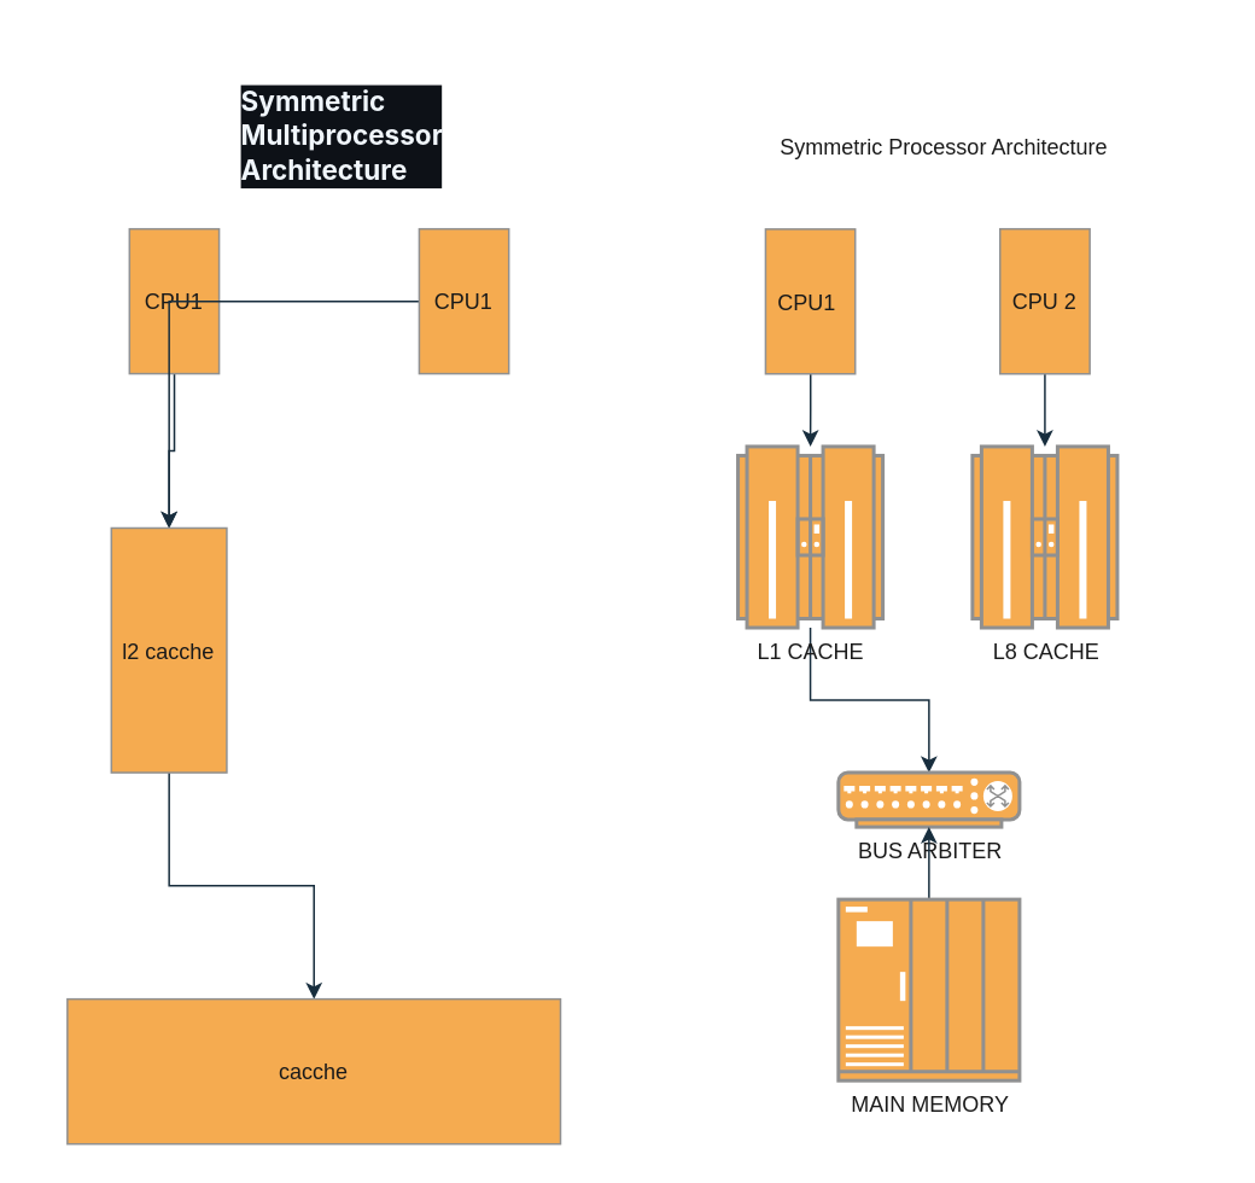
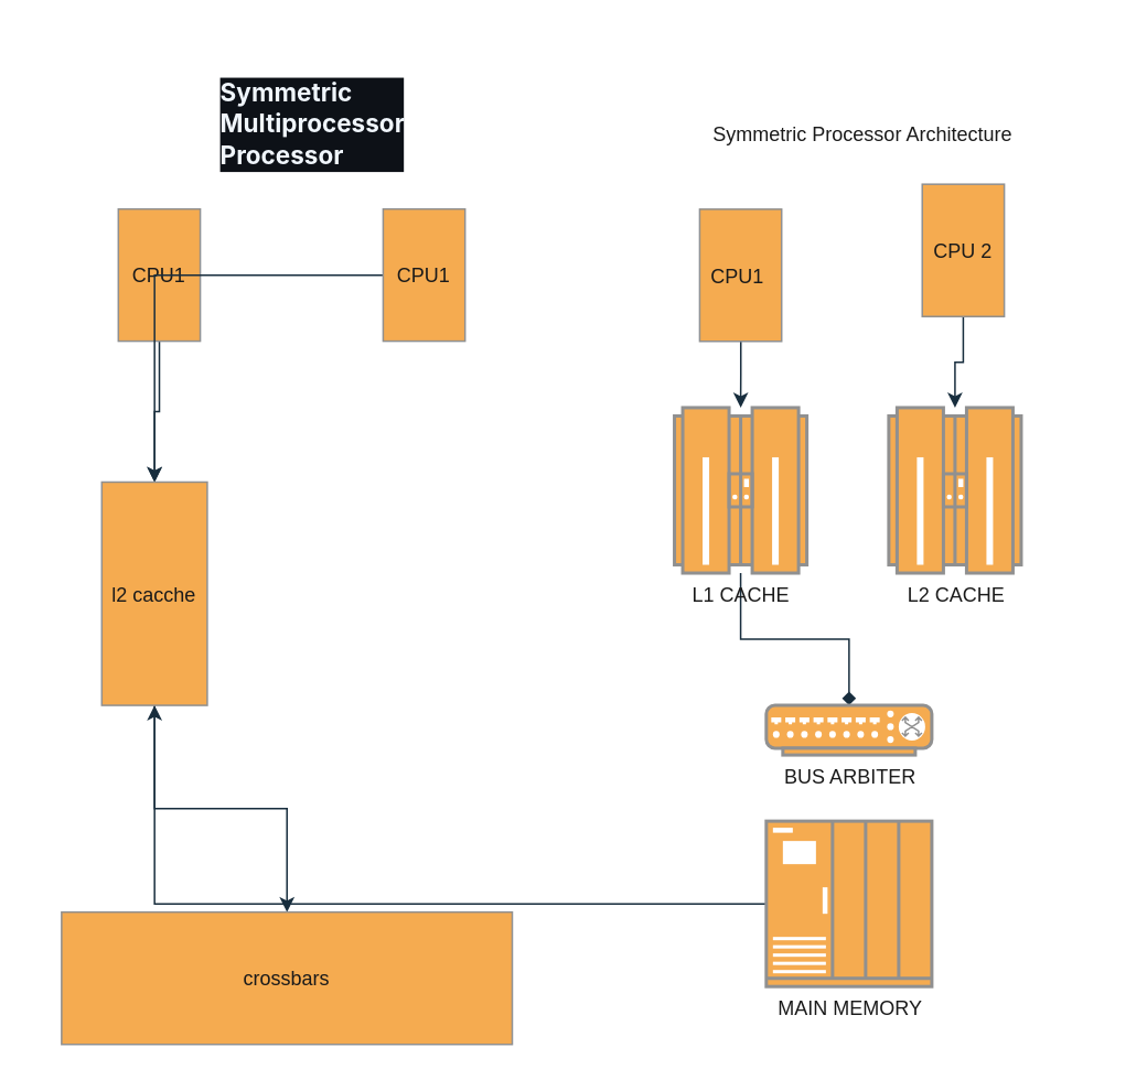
  <mxCell id="0" />
  <mxCell id="1" parent="0" />
  <mxCell id="2" style="edgeStyle=orthogonalEdgeStyle;rounded=0;orthogonalLoop=1;jettySize=auto;html=1;strokeWidth=2;labelBackgroundColor=none;fontColor=default;strokeColor=#182E3E;" parent="1" edge="1" />
  <mxCell id="3" style="edgeStyle=orthogonalEdgeStyle;rounded=0;orthogonalLoop=1;jettySize=auto;html=1;strokeWidth=2;labelBackgroundColor=none;fontColor=default;strokeColor=#182E3E;" parent="1" edge="1" />
  <mxCell id="4" value="" style="edgeStyle=orthogonalEdgeStyle;rounded=0;orthogonalLoop=1;jettySize=auto;html=1;labelBackgroundColor=none;fontColor=default;strokeColor=#182E3E;" edge="1" parent="1" source="5" target="7"><mxGeometry relative="1" as="geometry" /></mxCell>
  <mxCell id="5" value="CPU1 " style="shape=mxgraph.networks2.icon;aspect=fixed;network2IconShadow=1;network2bgFillColor=none;network2Icon=mxgraph.networks2.ups;network2IconXOffset=-0.001;network2IconYOffset=0.0;network2IconW=0.62;network2IconH=1.001;fontFamily=Helvetica;labelBackgroundColor=none;fillColor=#F5AB50;strokeColor=#909090;fontColor=#1A1A1A;" vertex="1" parent="1"><mxGeometry x="406.25" y="110" width="49.5" height="79.89" as="geometry" /></mxCell>
- <mxCell id="6" value="" style="edgeStyle=orthogonalEdgeStyle;rounded=0;orthogonalLoop=1;jettySize=auto;html=1;labelBackgroundColor=none;fontColor=default;strokeColor=#182E3E;" edge="1" parent="1" source="7" target="11"><mxGeometry relative="1" as="geometry" /></mxCell>
+ <mxCell id="6" value="" style="edgeStyle=orthogonalEdgeStyle;rounded=0;orthogonalLoop=1;jettySize=auto;html=1;labelBackgroundColor=none;fontColor=default;strokeColor=#182E3E;endArrow=diamond;" edge="1" parent="1" source="7" target="11"><mxGeometry relative="1" as="geometry" /></mxCell>
  <mxCell id="7" value="L1 CACHE" style="verticalAlign=top;verticalLabelPosition=bottom;labelPosition=center;align=center;html=1;outlineConnect=0;gradientDirection=north;strokeWidth=2;shape=mxgraph.networks.mainframe;labelBackgroundColor=none;fillColor=#F5AB50;strokeColor=#909090;fontColor=#1A1A1A;" vertex="1" parent="1"><mxGeometry x="391" y="230" width="80" height="100" as="geometry" /></mxCell>
  <mxCell id="8" value="" style="edgeStyle=orthogonalEdgeStyle;rounded=0;orthogonalLoop=1;jettySize=auto;html=1;labelBackgroundColor=none;fontColor=default;strokeColor=#182E3E;" edge="1" parent="1" source="9" target="10"><mxGeometry relative="1" as="geometry" /></mxCell>
- <mxCell id="9" value="CPU 2" style="shape=mxgraph.networks2.icon;aspect=fixed;network2IconShadow=1;network2bgFillColor=none;network2Icon=mxgraph.networks2.ups;network2IconXOffset=-0.001;network2IconYOffset=0.0;network2IconW=0.62;network2IconH=1.001;labelBackgroundColor=none;fillColor=#F5AB50;strokeColor=#909090;fontColor=#1A1A1A;" vertex="1" parent="1"><mxGeometry x="535.72" y="109.89" width="49.57" height="80" as="geometry" /></mxCell>
- <mxCell id="10" value="L8 CACHE" style="verticalAlign=top;verticalLabelPosition=bottom;labelPosition=center;align=center;html=1;outlineConnect=0;gradientDirection=north;strokeWidth=2;shape=mxgraph.networks.mainframe;labelBackgroundColor=none;fillColor=#F5AB50;strokeColor=#909090;fontColor=#1A1A1A;" vertex="1" parent="1"><mxGeometry x="520.5" y="230" width="80" height="100" as="geometry" /></mxCell>
+ <mxCell id="9" value="CPU 2" style="shape=mxgraph.networks2.icon;aspect=fixed;network2IconShadow=1;network2bgFillColor=none;network2Icon=mxgraph.networks2.ups;network2IconXOffset=-0.001;network2IconYOffset=0.0;network2IconW=0.62;network2IconH=1.001;labelBackgroundColor=none;fillColor=#F5AB50;strokeColor=#909090;fontColor=#1A1A1A;" vertex="1" parent="1"><mxGeometry x="540.72" y="94.89" width="49.57" height="80" as="geometry" /></mxCell>
+ <mxCell id="10" value="L2 CACHE" style="verticalAlign=top;verticalLabelPosition=bottom;labelPosition=center;align=center;html=1;outlineConnect=0;gradientDirection=north;strokeWidth=2;shape=mxgraph.networks.mainframe;labelBackgroundColor=none;fillColor=#F5AB50;strokeColor=#909090;fontColor=#1A1A1A;" vertex="1" parent="1"><mxGeometry x="520.5" y="230" width="80" height="100" as="geometry" /></mxCell>
  <mxCell id="11" value="BUS ARBITER" style="verticalAlign=top;verticalLabelPosition=bottom;labelPosition=center;align=center;html=1;outlineConnect=0;gradientDirection=north;strokeWidth=2;shape=mxgraph.networks.switch;labelBackgroundColor=none;fillColor=#F5AB50;strokeColor=#909090;fontColor=#1A1A1A;" vertex="1" parent="1"><mxGeometry x="446.5" y="410" width="100" height="30" as="geometry" /></mxCell>
- <mxCell id="12" value="" style="edgeStyle=orthogonalEdgeStyle;rounded=0;orthogonalLoop=1;jettySize=auto;html=1;labelBackgroundColor=none;fontColor=default;strokeColor=#182E3E;" edge="1" parent="1" source="13" target="11"><mxGeometry relative="1" as="geometry" /></mxCell>
+ <mxCell id="12" value="" style="edgeStyle=orthogonalEdgeStyle;rounded=0;orthogonalLoop=1;jettySize=auto;html=1;labelBackgroundColor=none;fontColor=default;strokeColor=#182E3E;" edge="1" parent="1" source="13" target="20"><mxGeometry relative="1" as="geometry" /></mxCell>
  <mxCell id="13" value="MAIN MEMORY" style="verticalAlign=top;verticalLabelPosition=bottom;labelPosition=center;align=center;html=1;outlineConnect=0;gradientDirection=north;strokeWidth=2;shape=mxgraph.networks.ups_enterprise;labelBackgroundColor=none;fillColor=#F5AB50;strokeColor=#909090;fontColor=#1A1A1A;" vertex="1" parent="1"><mxGeometry x="446.5" y="480" width="100" height="100" as="geometry" /></mxCell>
  <mxCell id="14" value="Symmetric Processor Architecture" style="text;strokeColor=none;align=center;fillColor=none;html=1;verticalAlign=middle;whiteSpace=wrap;rounded=0;fontColor=#1A1A1A;labelBackgroundColor=none;" vertex="1" parent="1"><mxGeometry x="355" y="50" width="300" height="30" as="geometry" /></mxCell>
  <mxCell id="15" value="" style="edgeStyle=orthogonalEdgeStyle;rounded=0;orthogonalLoop=1;jettySize=auto;html=1;strokeColor=#182E3E;fontColor=default;labelBackgroundColor=none;" edge="1" parent="1" source="16" target="20"><mxGeometry relative="1" as="geometry" /></mxCell>
  <mxCell id="16" value="CPU1 " style="shape=mxgraph.networks2.icon;aspect=fixed;network2IconShadow=1;network2bgFillColor=none;network2Icon=mxgraph.networks2.ups;network2IconXOffset=-0.001;network2IconYOffset=0.0;network2IconW=0.62;network2IconH=1.001;fontFamily=Helvetica;labelBackgroundColor=none;fillColor=#F5AB50;strokeColor=#909090;fontColor=#1A1A1A;" vertex="1" parent="1"><mxGeometry x="55" y="109.89" width="49.5" height="79.89" as="geometry" /></mxCell>
  <mxCell id="17" value="" style="edgeStyle=orthogonalEdgeStyle;rounded=0;orthogonalLoop=1;jettySize=auto;html=1;strokeColor=#182E3E;fontColor=default;labelBackgroundColor=none;" edge="1" parent="1" source="18" target="20"><mxGeometry relative="1" as="geometry" /></mxCell>
  <mxCell id="18" value="CPU1 " style="shape=mxgraph.networks2.icon;aspect=fixed;network2IconShadow=1;network2bgFillColor=none;network2Icon=mxgraph.networks2.ups;network2IconXOffset=-0.001;network2IconYOffset=0.0;network2IconW=0.62;network2IconH=1.001;fontFamily=Helvetica;labelBackgroundColor=none;fillColor=#F5AB50;strokeColor=#909090;fontColor=#1A1A1A;" vertex="1" parent="1"><mxGeometry x="215" y="109.89" width="49.5" height="79.89" as="geometry" /></mxCell>
  <mxCell id="19" value="" style="edgeStyle=orthogonalEdgeStyle;rounded=0;orthogonalLoop=1;jettySize=auto;html=1;strokeColor=#182E3E;fontColor=default;labelBackgroundColor=none;" edge="1" parent="1" source="20" target="21"><mxGeometry relative="1" as="geometry" /></mxCell>
  <mxCell id="20" value="l2 cacche" style="fillColorStyles=neutralFill;neutralFill=#9DA6A8;shape=mxgraph.networks2.icon;aspect=fixed;fillColor=#F5AB50;strokeColor=#909090;network2IconShadow=1;network2bgFillColor=none;network2Icon=mxgraph.networks2.mainframe;network2IconW=0.472;network2IconH=1;fontColor=#1A1A1A;labelBackgroundColor=none;" vertex="1" parent="1"><mxGeometry x="45" y="275" width="63.73" height="135" as="geometry" /></mxCell>
- <mxCell id="21" value="cacche" style="fillColorStyles=neutralFill;neutralFill=#9DA6A8;shape=mxgraph.networks2.icon;aspect=fixed;fillColor=#F5AB50;strokeColor=#909090;network2IconShadow=1;network2bgFillColor=none;network2Icon=mxgraph.networks2.hub;network2IconXOffset=0.0;network2IconYOffset=0.013;network2IconW=1;network2IconH=0.294;fontColor=#1A1A1A;labelBackgroundColor=none;" vertex="1" parent="1"><mxGeometry x="20.72" y="535" width="272.29" height="80" as="geometry" /></mxCell>
- <mxCell id="22" value="&lt;h3 style=&quot;box-sizing: border-box; margin-top: 24px; margin-bottom: 16px; font-size: 1.25em; line-height: 1.25; color: rgb(240, 246, 252); font-family: -apple-system, BlinkMacSystemFont, &amp;quot;Segoe UI&amp;quot;, &amp;quot;Noto Sans&amp;quot;, Helvetica, Arial, sans-serif, &amp;quot;Apple Color Emoji&amp;quot;, &amp;quot;Segoe UI Emoji&amp;quot;; text-wrap-mode: wrap; background-color: rgb(13, 17, 23);&quot; dir=&quot;auto&quot; class=&quot;heading-element&quot; tabindex=&quot;-1&quot;&gt;&lt;span style=&quot;box-sizing: border-box;&quot;&gt;Symmetric Multiprocessor Architecture&lt;/span&gt;&lt;/h3&gt;" style="text;html=1;align=left;verticalAlign=middle;resizable=0;points=[];autosize=1;strokeColor=none;fillColor=none;fontColor=#1A1A1A;" vertex="1" parent="1"><mxGeometry x="115" y="20" width="300" height="70" as="geometry" /></mxCell>
+ <mxCell id="21" value="crossbars" style="fillColorStyles=neutralFill;neutralFill=#9DA6A8;shape=mxgraph.networks2.icon;aspect=fixed;fillColor=#F5AB50;strokeColor=#909090;network2IconShadow=1;network2bgFillColor=none;network2Icon=mxgraph.networks2.hub;network2IconXOffset=0.0;network2IconYOffset=0.013;network2IconW=1;network2IconH=0.294;fontColor=#1A1A1A;labelBackgroundColor=none;" vertex="1" parent="1"><mxGeometry x="20.72" y="535" width="272.29" height="80" as="geometry" /></mxCell>
+ <mxCell id="22" value="&lt;h3 style=&quot;box-sizing: border-box; margin-top: 24px; margin-bottom: 16px; font-size: 1.25em; line-height: 1.25; color: rgb(240, 246, 252); font-family: -apple-system, BlinkMacSystemFont, &amp;quot;Segoe UI&amp;quot;, &amp;quot;Noto Sans&amp;quot;, Helvetica, Arial, sans-serif, &amp;quot;Apple Color Emoji&amp;quot;, &amp;quot;Segoe UI Emoji&amp;quot;; text-wrap-mode: wrap; background-color: rgb(13, 17, 23);&quot; dir=&quot;auto&quot; class=&quot;heading-element&quot; tabindex=&quot;-1&quot;&gt;&lt;span style=&quot;box-sizing: border-box;&quot;&gt;Symmetric Multiprocessor Processor&lt;/span&gt;&lt;/h3&gt;" style="text;html=1;align=left;verticalAlign=middle;resizable=0;points=[];autosize=1;strokeColor=none;fillColor=none;fontColor=#1A1A1A;" vertex="1" parent="1"><mxGeometry x="115" y="20" width="300" height="70" as="geometry" /></mxCell>
